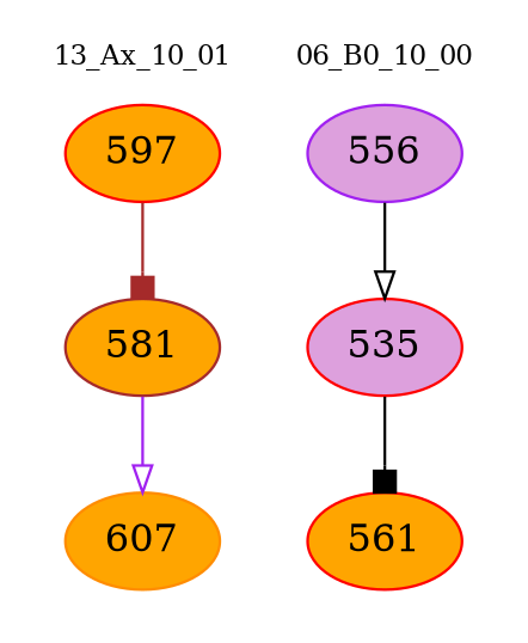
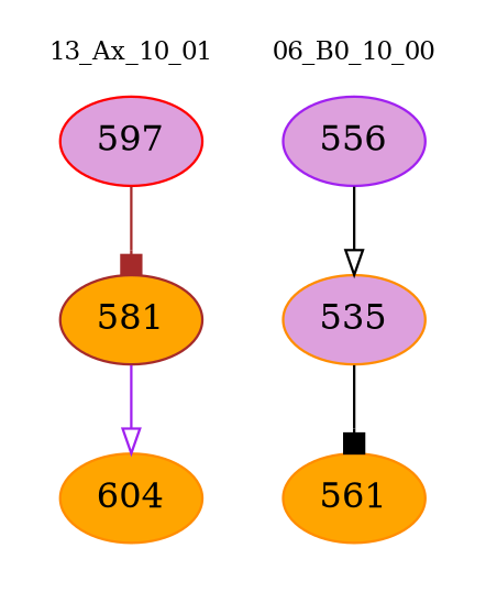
  digraph {
    node [color=red fillcolor=orange style=filled]
    edge [arrowhead=box color=black]
-   n1 [label=597]
+   n1 [fillcolor=plum label=597]
    n2 [color=brown label=581]
-   n3 [color=darkorange label=607]
+   n3 [color=darkorange label=604]
    n4 [color=purple fillcolor=plum label=556]
-   n5 [fillcolor=plum label=535]
-   n6 [label=561]
+   n5 [color=darkorange fillcolor=plum label=535]
+   n6 [color=darkorange label=561]
    subgraph cluster_1 {
      color=white
      fontsize=10
      label="13_Ax_10_01"
      n1
      n2
      n3
    }
    subgraph cluster_2 {
      color=white
      fontsize=10
      label="06_B0_10_00"
      n4
      n5
      n6
    }
    n1 -> n2 [color=brown]
    n2 -> n3 [arrowhead=onormal color=purple]
    n4 -> n5 [arrowhead=onormal]
    n5 -> n6
  }
